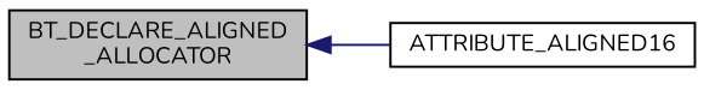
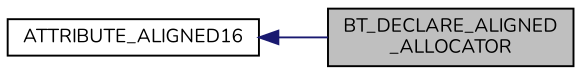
  digraph {
    rankdir=LR
    fontname=Nunito
    node [color=black fontname=Nunito fontsize=10 shape=record style=filled]
    n1 [fillcolor=grey75 fontcolor=black height=0.2 label="BT_DECLARE_ALIGNED\l_ALLOCATOR" width=0.4]
    n2 [fillcolor=white height=0.2 label=ATTRIBUTE_ALIGNED16 width=0.4]
-   n1 -> n2 [color=midnightblue dir=back fontname=Nunito fontsize=10 labelfontname=Helvetica labelfontsize=10 style=solid]
+   n2 -> n1 [color=midnightblue dir=back fontname=Nunito fontsize=10 labelfontname=Helvetica labelfontsize=10 style=solid]
  }
